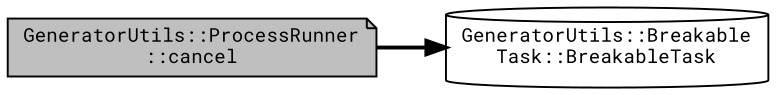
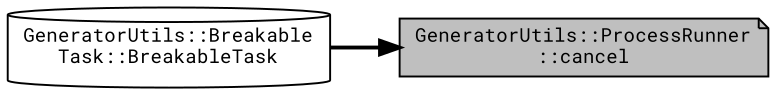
  digraph {
    rankdir=RL
    fontname="Roboto Mono"
    node [color=black fontname="Roboto Mono" fontsize=10 style=filled]
    n1 [fillcolor=grey75 fontcolor=black height=0.2 label="GeneratorUtils::ProcessRunner\l::cancel" shape=note width=0.4]
    n2 [fillcolor=white height=0.2 label="GeneratorUtils::Breakable\lTask::BreakableTask" shape=cylinder width=0.4]
-   n2 -> n1 [color=black dir=back fontname="Roboto Mono" fontsize=10 labelfontname=Helvetica labelfontsize=10 style=bold]
+   n1 -> n2 [color=black dir=back fontname="Roboto Mono" fontsize=10 labelfontname=Helvetica labelfontsize=10 style=bold]
  }
